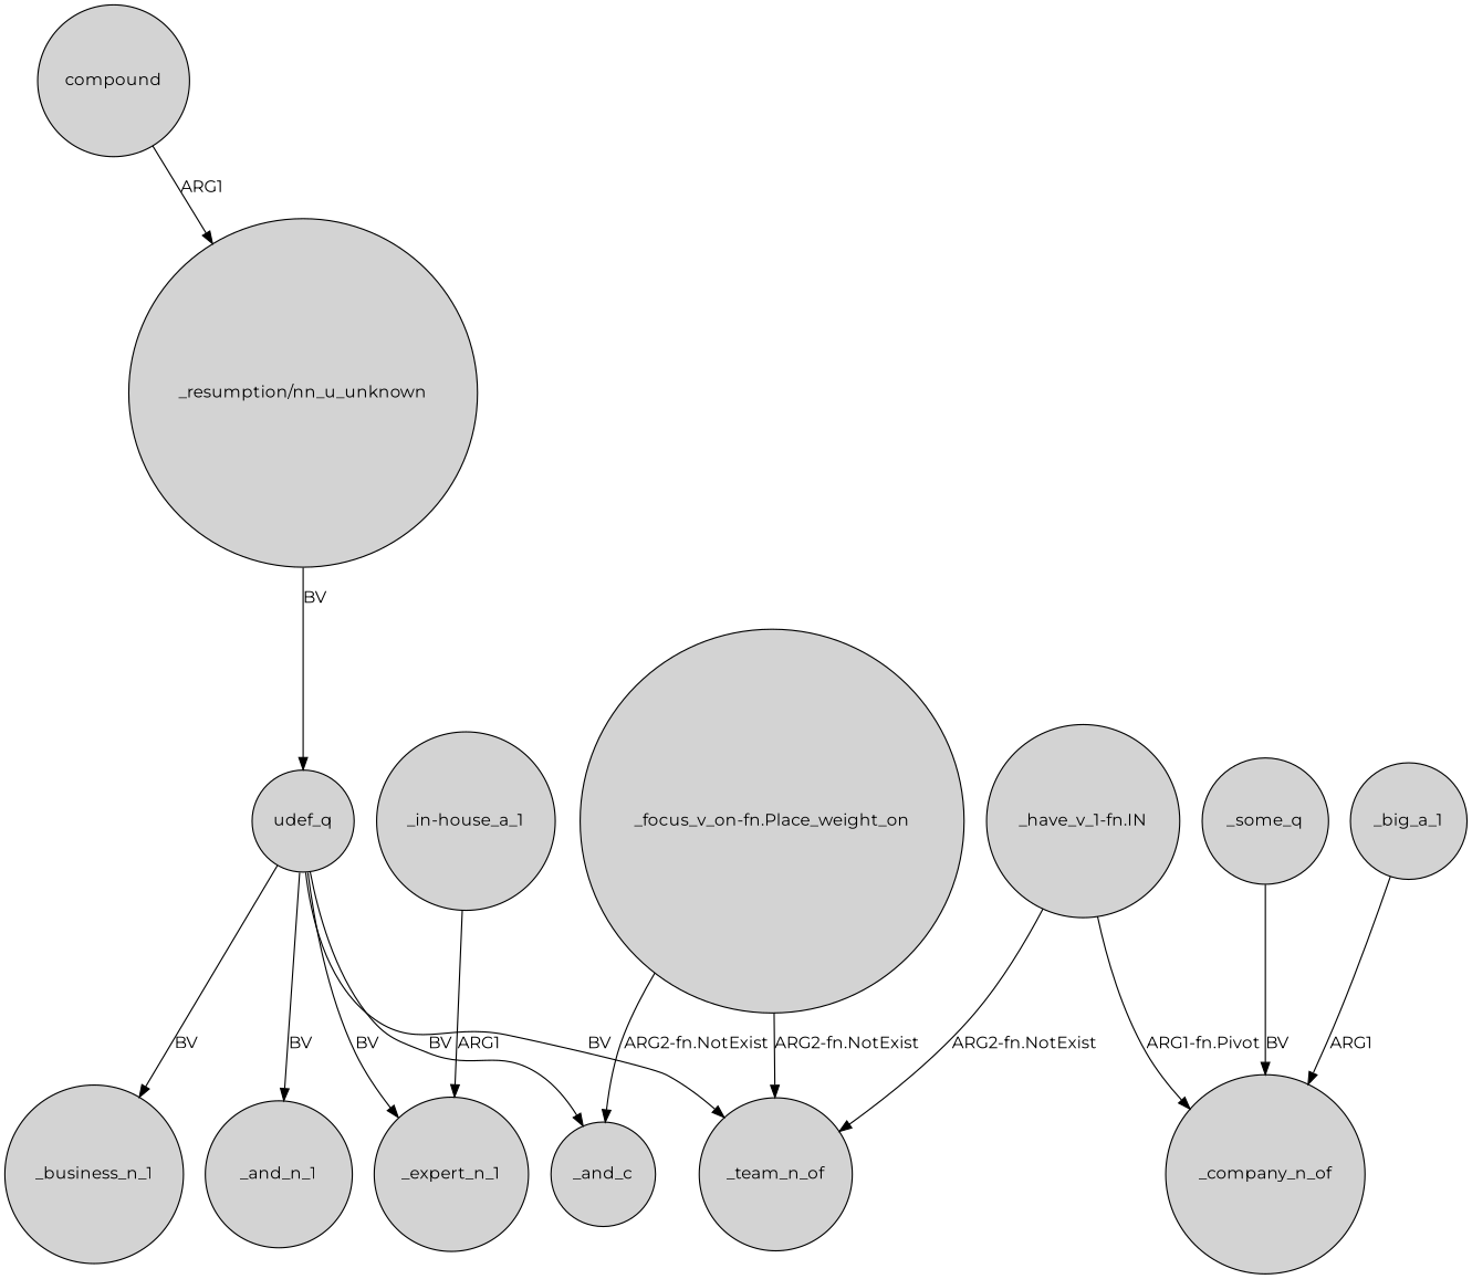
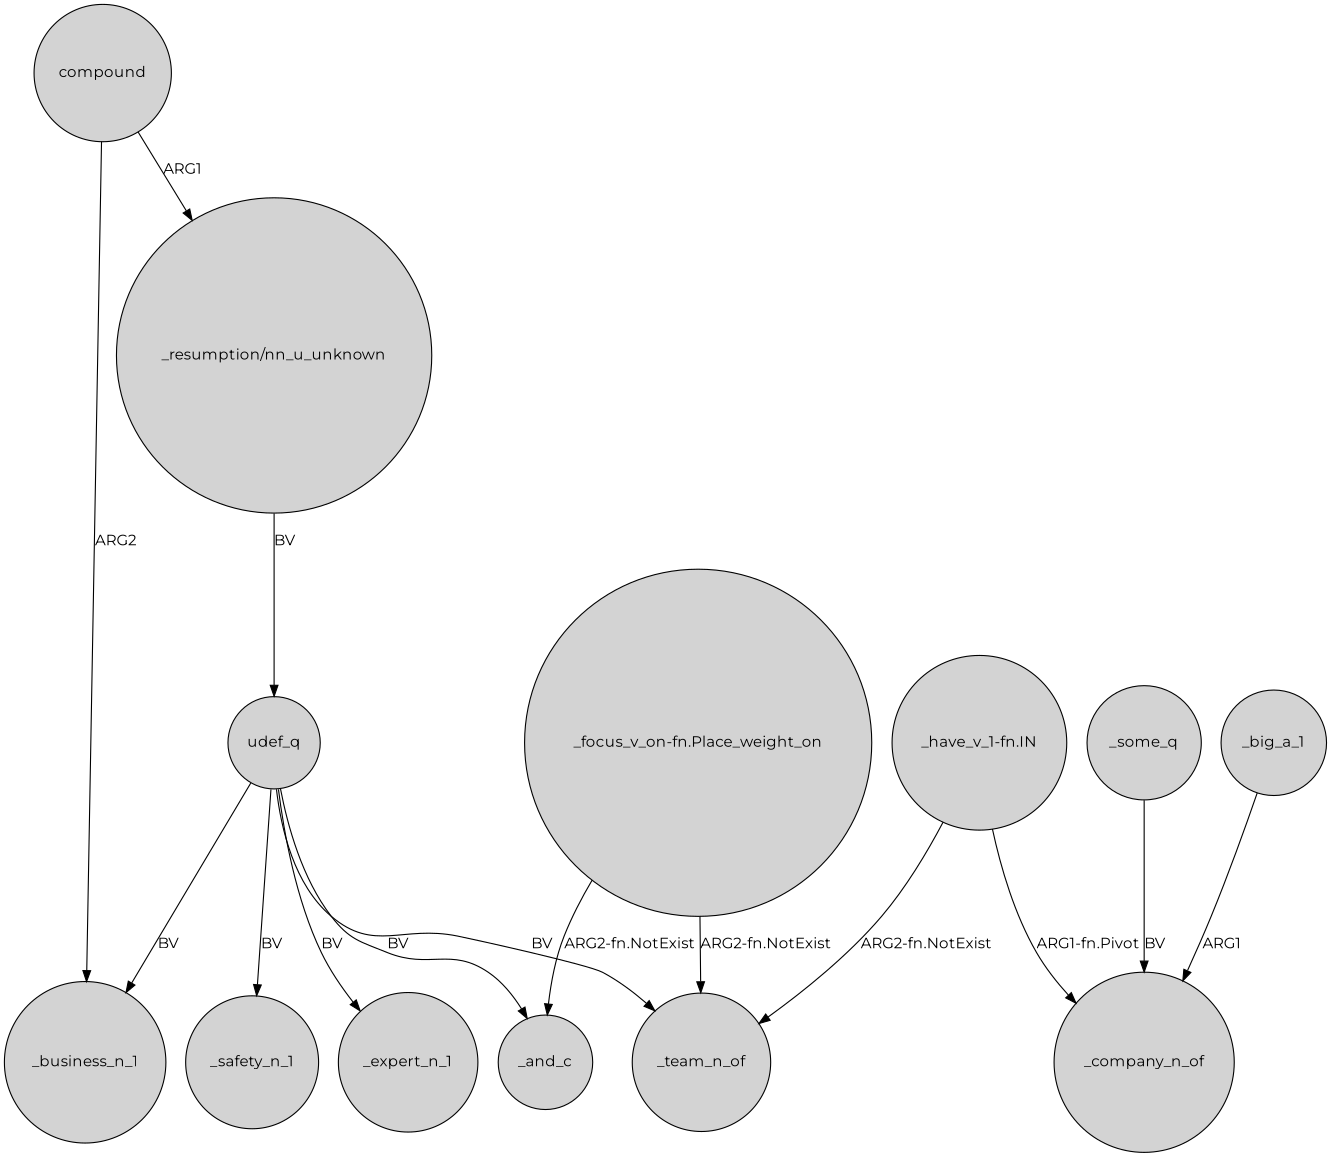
  digraph {
    fontname=Montserrat
    node [fontname=Montserrat shape=circle style=filled]
    edge [fontname=Montserrat]
    "_have_v_1-fn.IN"
    _team_n_of
    _company_n_of
    "_focus_v_on-fn.Place_weight_on"
    _and_c
-   "_in-house_a_1"
    _expert_n_1
    udef_q
    _business_n_1
-   _safety_n_1 [label=_and_n_1]
+   _safety_n_1
    "_resumption/nn_u_unknown"
    _some_q
    compound
    _big_a_1
    "_have_v_1-fn.IN" -> _team_n_of [label="ARG2-fn.NotExist"]
    "_have_v_1-fn.IN" -> _company_n_of [label="ARG1-fn.Pivot"]
    "_focus_v_on-fn.Place_weight_on" -> _team_n_of [label="ARG2-fn.NotExist"]
    "_focus_v_on-fn.Place_weight_on" -> _and_c [label="ARG2-fn.NotExist"]
-   "_in-house_a_1" -> _expert_n_1 [label=ARG1]
    udef_q -> _team_n_of [label=BV]
    udef_q -> _and_c [label=BV]
    udef_q -> _expert_n_1 [label=BV]
    udef_q -> _business_n_1 [label=BV]
    udef_q -> _safety_n_1 [label=BV]
    "_resumption/nn_u_unknown" -> udef_q [label=BV]
    _some_q -> _company_n_of [label=BV]
+   compound -> _business_n_1 [label=ARG2]
    compound -> "_resumption/nn_u_unknown" [label=ARG1]
    _big_a_1 -> _company_n_of [label=ARG1]
  }
